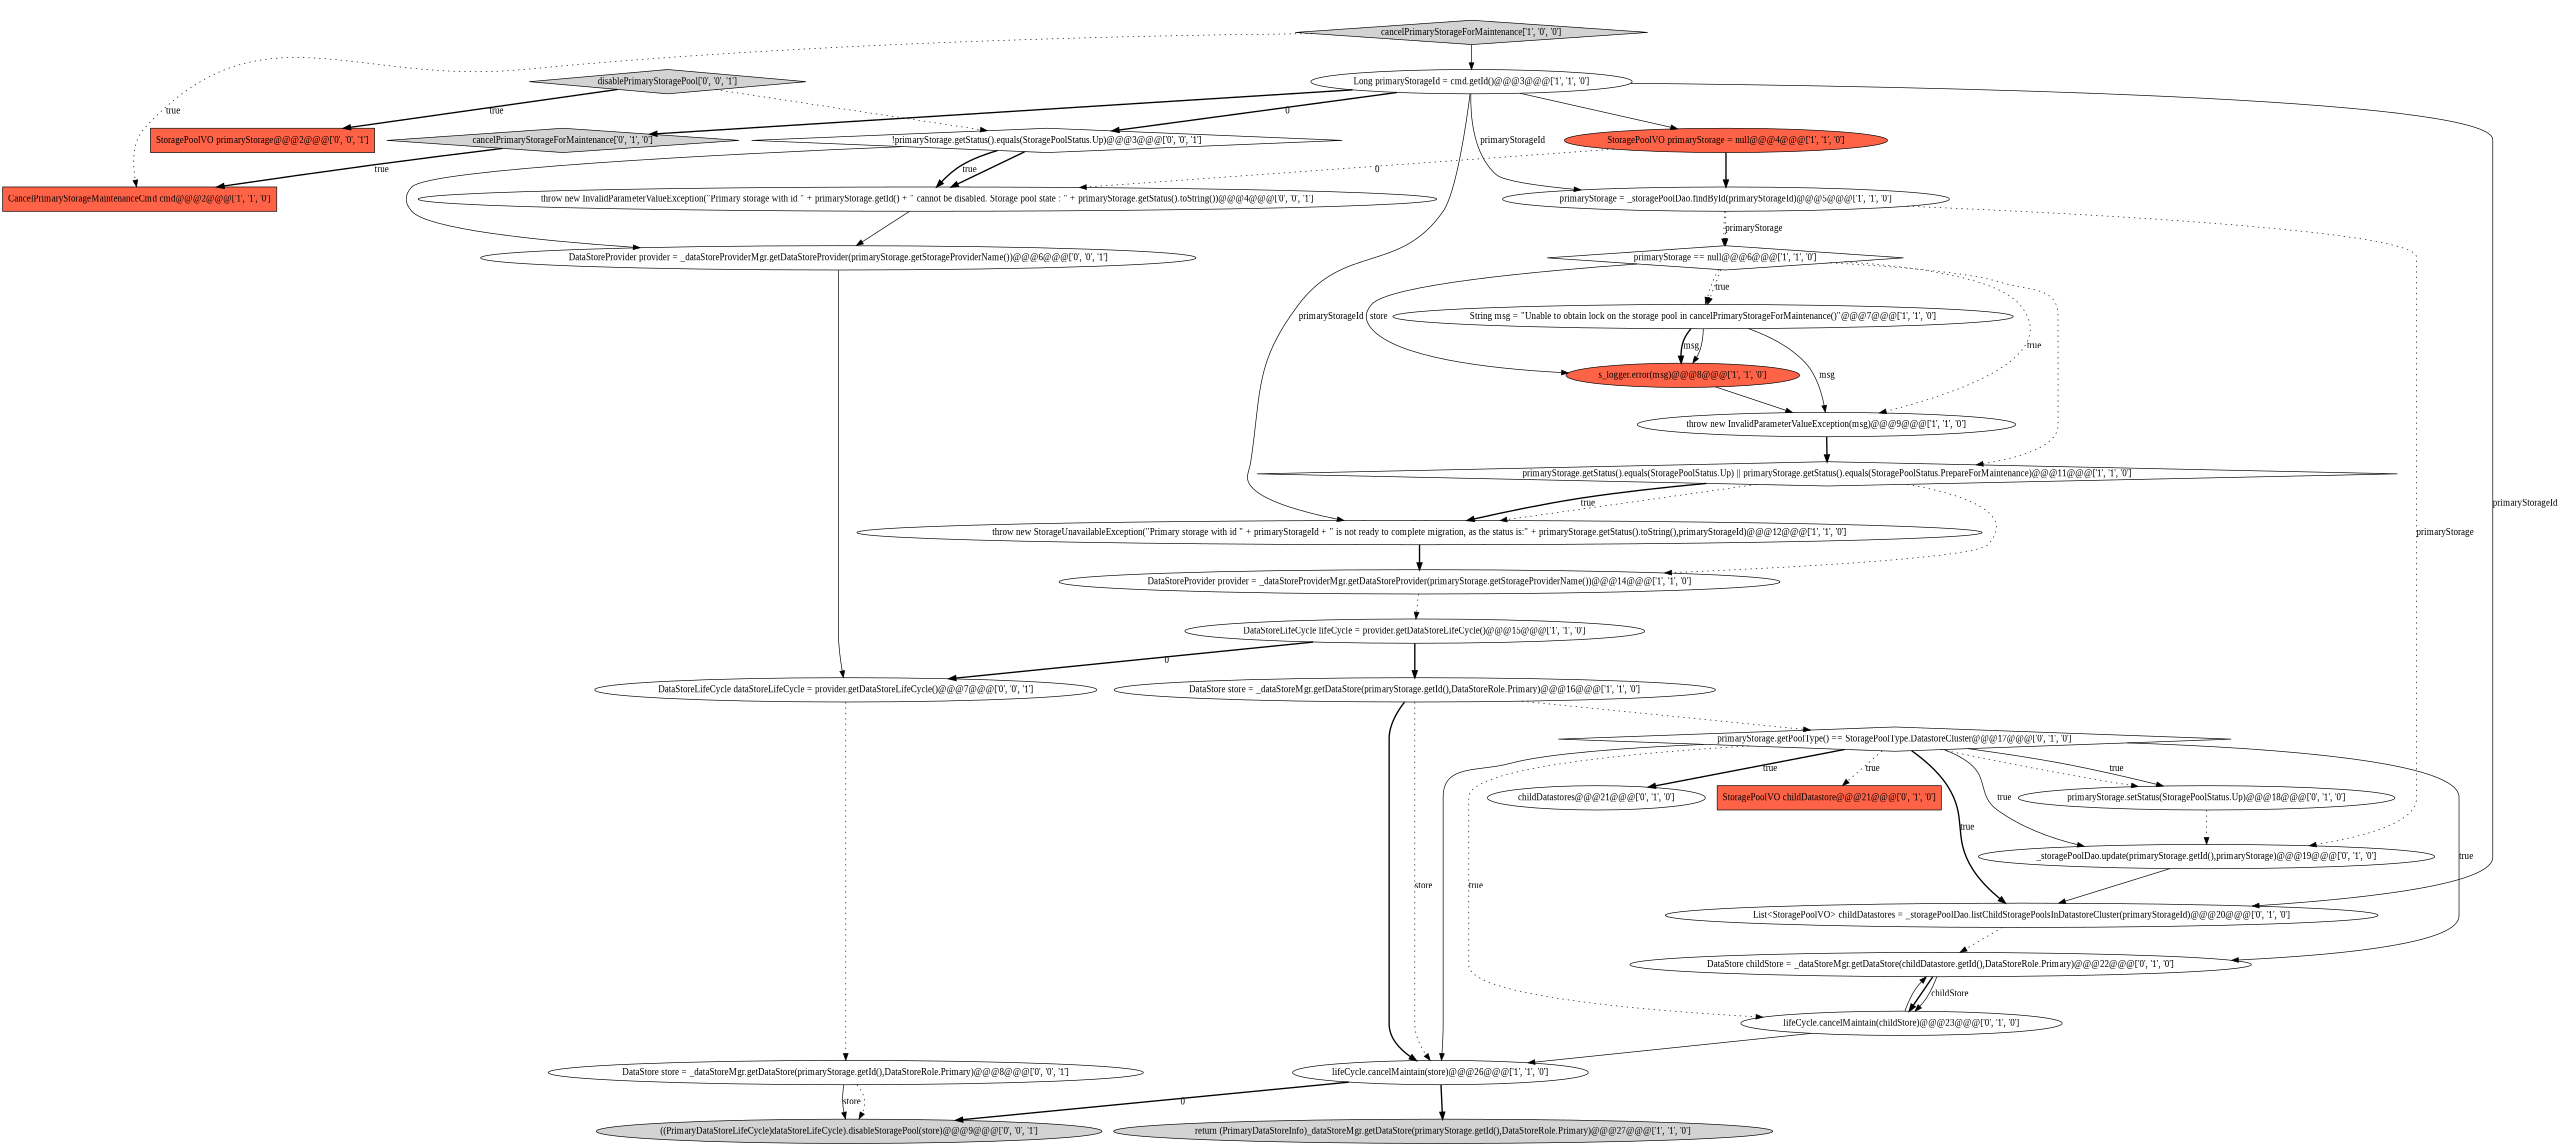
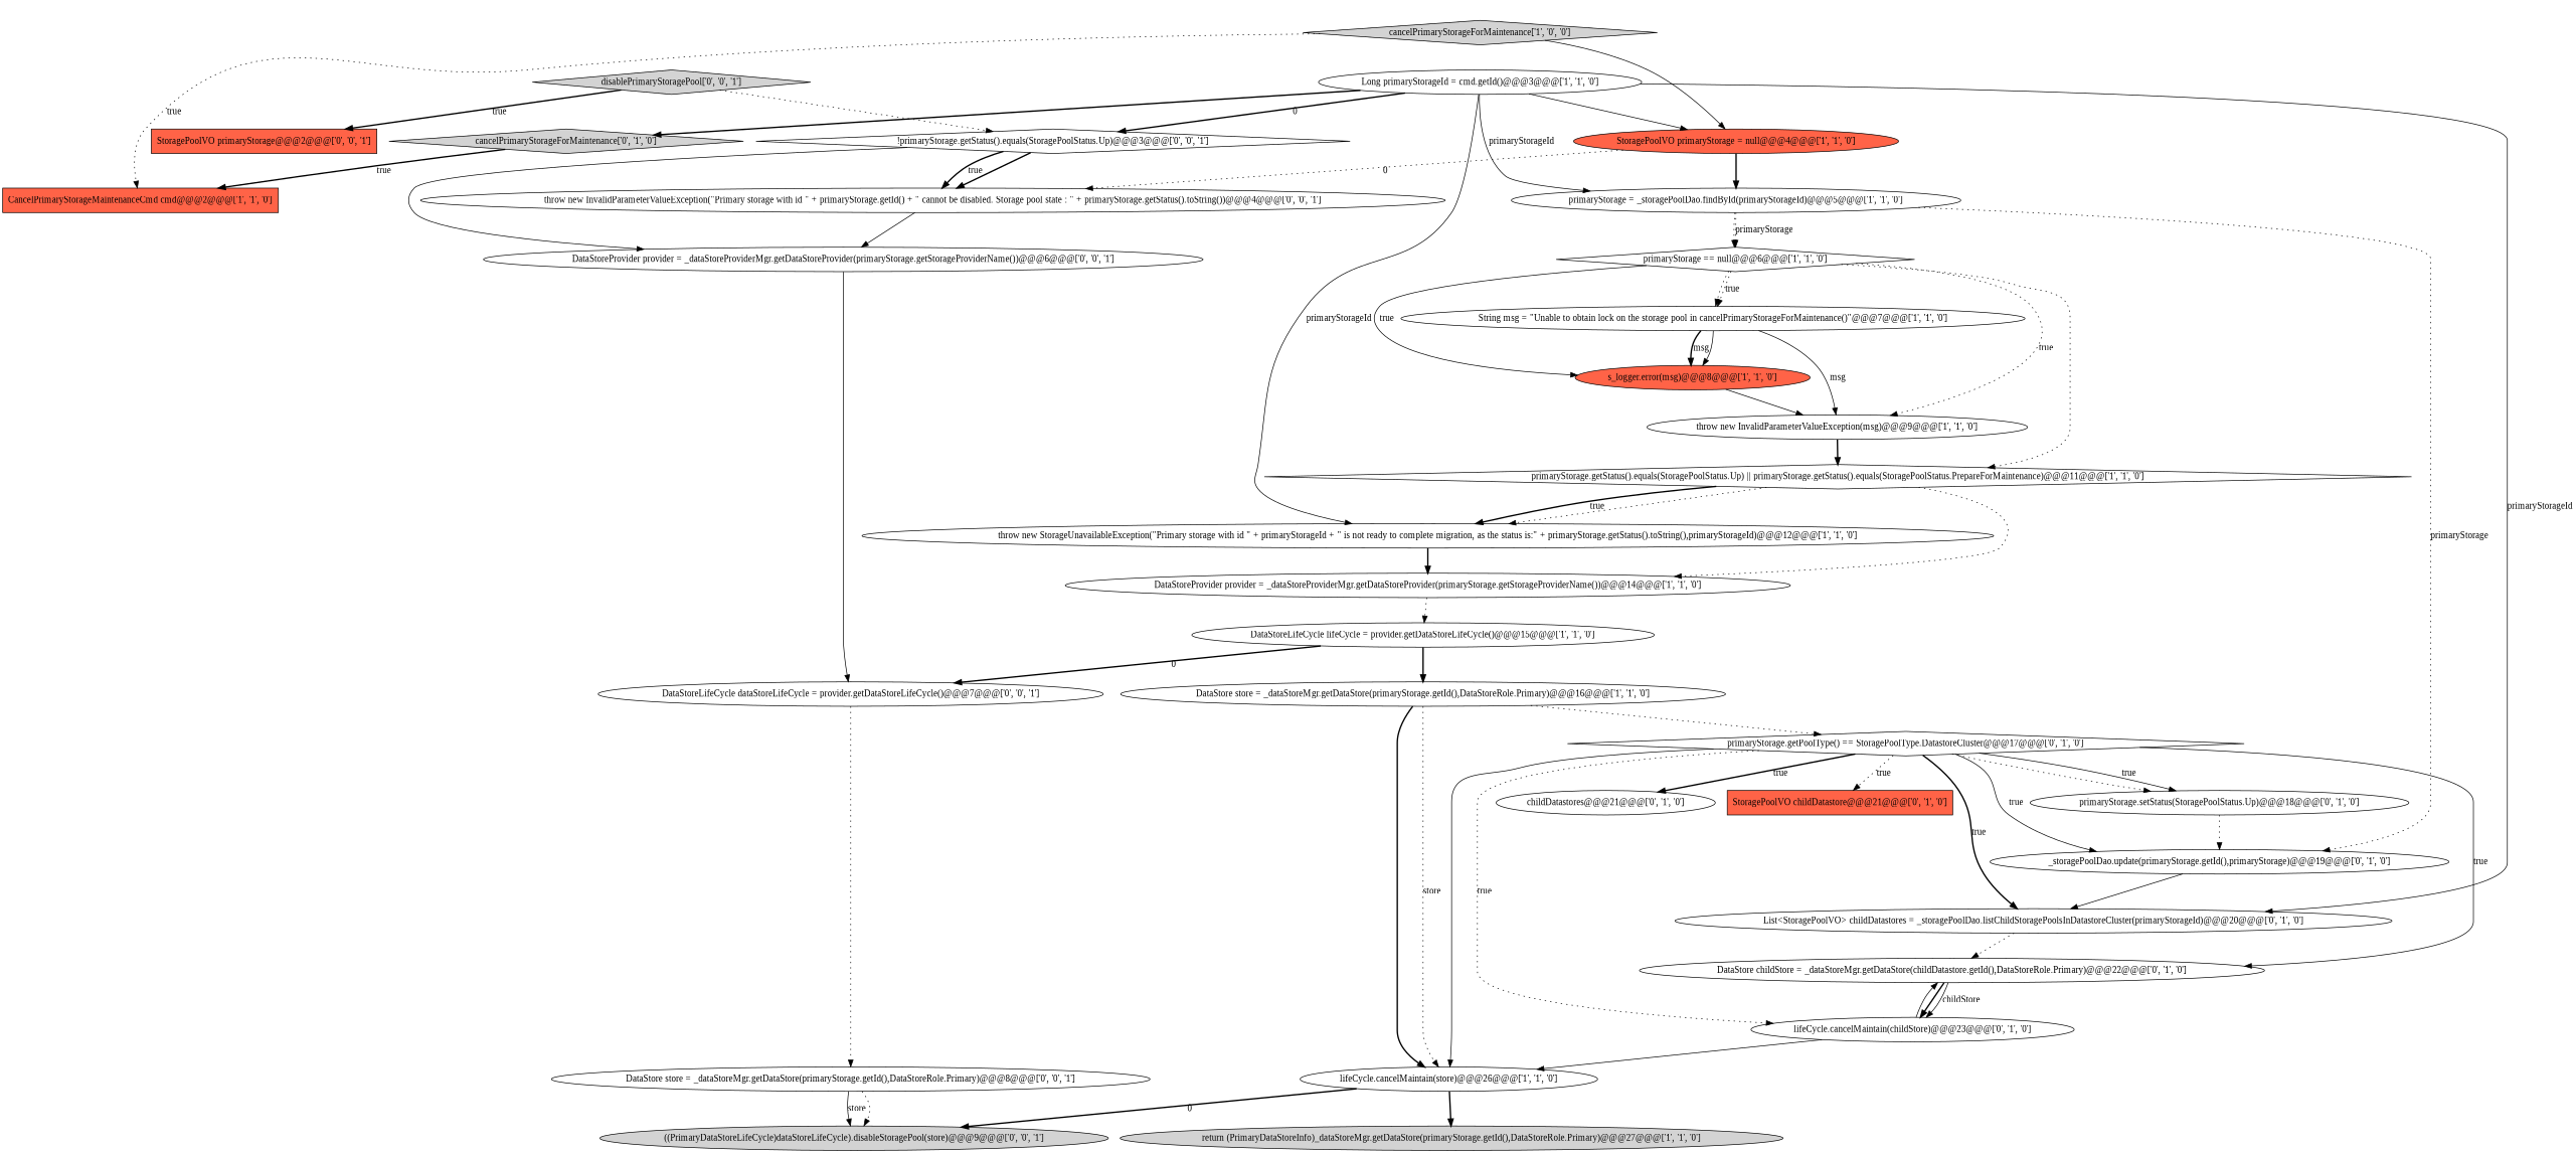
  digraph {
    fontname="Liberation Serif"
    node [fillcolor=white fontname="Liberation Serif" shape=ellipse style=filled]
    edge [fontname="Liberation Serif" style=dotted]
    n1 [label="DataStoreLifeCycle lifeCycle = provider.getDataStoreLifeCycle()@@@15@@@['1', '1', '0']"]
    n2 [label="DataStoreLifeCycle dataStoreLifeCycle = provider.getDataStoreLifeCycle()@@@7@@@['0', '0', '1']"]
    n3 [label="DataStore store = _dataStoreMgr.getDataStore(primaryStorage.getId(),DataStoreRole.Primary)@@@16@@@['1', '1', '0']"]
    n4 [label="DataStore store = _dataStoreMgr.getDataStore(primaryStorage.getId(),DataStoreRole.Primary)@@@8@@@['0', '0', '1']"]
    n5 [label="lifeCycle.cancelMaintain(store)@@@26@@@['1', '1', '0']"]
    n6 [label="primaryStorage.getPoolType() == StoragePoolType.DatastoreCluster@@@17@@@['0', '1', '0']" shape=diamond]
    n7 [label="DataStoreProvider provider = _dataStoreProviderMgr.getDataStoreProvider(primaryStorage.getStorageProviderName())@@@14@@@['1', '1', '0']"]
    n8 [label="primaryStorage = _storagePoolDao.findById(primaryStorageId)@@@5@@@['1', '1', '0']"]
    n9 [label="_storagePoolDao.update(primaryStorage.getId(),primaryStorage)@@@19@@@['0', '1', '0']"]
    n10 [label="primaryStorage == null@@@6@@@['1', '1', '0']" shape=diamond]
    n11 [label="List<StoragePoolVO> childDatastores = _storagePoolDao.listChildStoragePoolsInDatastoreCluster(primaryStorageId)@@@20@@@['0', '1', '0']"]
    n12 [label="primaryStorage.getStatus().equals(StoragePoolStatus.Up) || primaryStorage.getStatus().equals(StoragePoolStatus.PrepareForMaintenance)@@@11@@@['1', '1', '0']" shape=diamond]
    n13 [fillcolor=tomato label="s_logger.error(msg)@@@8@@@['1', '1', '0']"]
    n14 [label="throw new InvalidParameterValueException(msg)@@@9@@@['1', '1', '0']"]
    n15 [label="String msg = \"Unable to obtain lock on the storage pool in cancelPrimaryStorageForMaintenance()\"@@@7@@@['1', '1', '0']"]
    n16 [label="DataStore childStore = _dataStoreMgr.getDataStore(childDatastore.getId(),DataStoreRole.Primary)@@@22@@@['0', '1', '0']"]
    n17 [label="lifeCycle.cancelMaintain(childStore)@@@23@@@['0', '1', '0']"]
    n18 [label="DataStoreProvider provider = _dataStoreProviderMgr.getDataStoreProvider(primaryStorage.getStorageProviderName())@@@6@@@['0', '0', '1']"]
    n19 [fillcolor=tomato label="CancelPrimaryStorageMaintenanceCmd cmd@@@2@@@['1', '1', '0']" shape=box]
    n20 [fillcolor=lightgray label="return (PrimaryDataStoreInfo)_dataStoreMgr.getDataStore(primaryStorage.getId(),DataStoreRole.Primary)@@@27@@@['1', '1', '0']"]
    n21 [fillcolor=lightgray label="((PrimaryDataStoreLifeCycle)dataStoreLifeCycle).disableStoragePool(store)@@@9@@@['0', '0', '1']"]
    n22 [label="throw new StorageUnavailableException(\"Primary storage with id \" + primaryStorageId + \" is not ready to complete migration, as the status is:\" + primaryStorage.getStatus().toString(),primaryStorageId)@@@12@@@['1', '1', '0']"]
    n23 [label="primaryStorage.setStatus(StoragePoolStatus.Up)@@@18@@@['0', '1', '0']"]
    n24 [fillcolor=lightgray label="disablePrimaryStoragePool['0', '0', '1']" shape=diamond]
    n25 [fillcolor=tomato label="StoragePoolVO primaryStorage@@@2@@@['0', '0', '1']" shape=box]
    n26 [label="!primaryStorage.getStatus().equals(StoragePoolStatus.Up)@@@3@@@['0', '0', '1']" shape=diamond]
    n27 [label="throw new InvalidParameterValueException(\"Primary storage with id \" + primaryStorage.getId() + \" cannot be disabled. Storage pool state : \" + primaryStorage.getStatus().toString())@@@4@@@['0', '0', '1']"]
    n28 [label="childDatastores@@@21@@@['0', '1', '0']"]
    n29 [fillcolor=lightgray label="cancelPrimaryStorageForMaintenance['1', '0', '0']" shape=diamond]
    n30 [label="Long primaryStorageId = cmd.getId()@@@3@@@['1', '1', '0']"]
    n31 [fillcolor=tomato label="StoragePoolVO primaryStorage = null@@@4@@@['1', '1', '0']"]
    n32 [fillcolor=lightgray label="cancelPrimaryStorageForMaintenance['0', '1', '0']" shape=diamond]
    n33 [fillcolor=tomato label="StoragePoolVO childDatastore@@@21@@@['0', '1', '0']" shape=box]
    n1 -> n2 [label=0 style=bold]
    n1 -> n3 [style=bold]
    n2 -> n4
    n3 -> n5 [style=bold]
    n3 -> n5 [label=store]
    n3 -> n6
    n4 -> n21
    n4 -> n21 [label=store style=solid]
    n5 -> n20 [style=bold]
    n5 -> n21 [label=0 style=bold]
    n6 -> n5 [style=solid]
    n6 -> n9 [label=true style=solid]
    n6 -> n11 [label=true style=bold]
    n6 -> n16 [label=true style=solid]
    n6 -> n17 [label=true]
    n6 -> n23 [label=true style=solid]
    n6 -> n23
    n6 -> n28 [label=true style=bold]
    n6 -> n33 [label=true]
    n7 -> n1
    n8 -> n9 [label=primaryStorage]
    n8 -> n10 [label=primaryStorage]
    n8 -> n10
    n9 -> n11 [style=solid]
    n10 -> n12
-   n10 -> n13 [label=store style=solid]
+   n10 -> n13 [label=true style=solid]
    n10 -> n14 [label=true]
    n10 -> n15 [label=true]
    n10 -> n15
    n11 -> n16
    n12 -> n7
    n12 -> n22
    n12 -> n22 [label=true style=bold]
    n13 -> n14 [style=solid]
    n14 -> n12 [style=bold]
    n15 -> n13 [label=msg style=bold]
    n15 -> n13 [style=solid]
    n15 -> n14 [label=msg style=solid]
    n16 -> n17 [style=bold]
    n16 -> n17 [label=childStore style=solid]
    n17 -> n5 [style=solid]
    n17 -> n16 [style=solid]
    n18 -> n2 [style=solid]
    n22 -> n7 [style=bold]
    n23 -> n9
    n24 -> n25 [label=true style=bold]
    n24 -> n26
    n26 -> n18 [style=solid]
    n26 -> n27 [style=bold]
    n26 -> n27 [label=true style=bold]
    n27 -> n18 [style=solid]
    n29 -> n19 [label=true]
-   n29 -> n30 [style=solid]
+   n29 -> n31 [style=solid]
    n30 -> n8 [label=primaryStorageId style=solid]
    n30 -> n11 [label=primaryStorageId style=solid]
    n30 -> n22 [label=primaryStorageId style=solid]
    n30 -> n26 [label=0 style=bold]
    n30 -> n31 [style=solid]
    n30 -> n32 [style=bold]
    n31 -> n8 [style=bold]
    n31 -> n27 [label=0]
    n32 -> n19 [label=true style=bold]
  }
